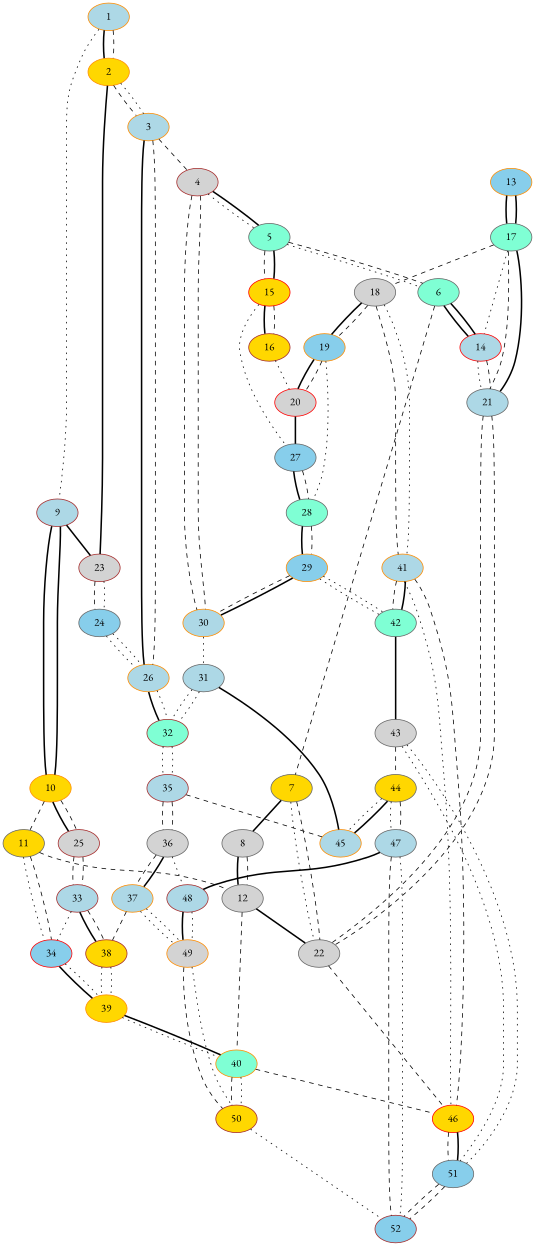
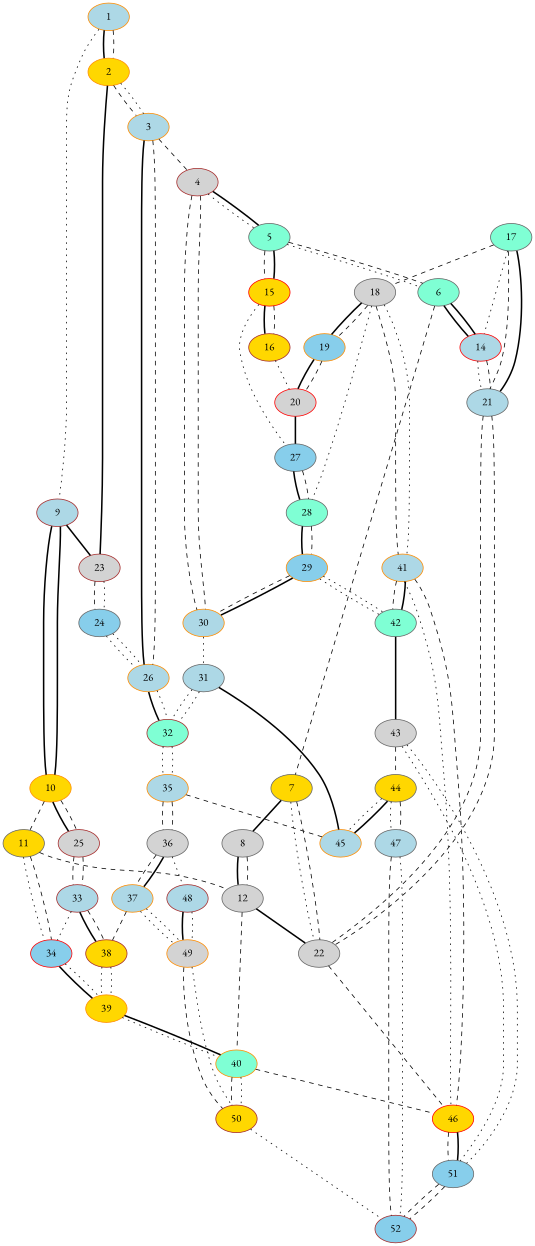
  graph {
    fontname="EB Garamond"
    node [color=gray40 fillcolor=lightblue fontname="EB Garamond" style=filled]
    edge [fontname="EB Garamond" style=dashed]
    1 [color=darkorange]
    2 [color=darkorange fillcolor=gold]
    9 [color=brown]
    3 [color=darkorange]
    23 [color=brown fillcolor=lightgrey]
    10 [color=darkorange fillcolor=gold]
    4 [color=brown fillcolor=lightgrey]
    26 [color=darkorange]
    24 [fillcolor=skyblue]
    5 [fillcolor=aquamarine]
    30 [color=darkorange]
    32 [color=brown fillcolor=aquamarine]
    6 [fillcolor=aquamarine]
    15 [color=red fillcolor=gold]
    31
    7 [fillcolor=gold]
    14 [color=red]
    16 [color=brown fillcolor=gold]
    27 [fillcolor=skyblue]
    8 [fillcolor=lightgrey]
    22 [fillcolor=lightgrey]
    21
    12 [fillcolor=lightgrey]
    46 [color=red fillcolor=gold]
    40 [color=darkorange fillcolor=aquamarine]
    11 [fillcolor=gold]
    25 [color=brown fillcolor=lightgrey]
    34 [color=red fillcolor=skyblue]
    33 [color=brown]
    39 [color=darkorange fillcolor=gold]
    50 [color=brown fillcolor=gold]
-   13 [color=darkorange fillcolor=skyblue]
    17 [fillcolor=aquamarine]
    18 [fillcolor=lightgrey]
    20 [color=red fillcolor=lightgrey]
    28 [fillcolor=aquamarine]
    19 [color=darkorange fillcolor=skyblue]
    41 [color=darkorange]
    42 [fillcolor=aquamarine]
    29 [color=darkorange fillcolor=skyblue]
    51 [fillcolor=skyblue]
    38 [color=brown fillcolor=gold]
-   35 [color=brown]
+   35 [color=darkorange]
    43 [fillcolor=lightgrey]
    45 [color=darkorange]
    36 [fillcolor=lightgrey]
    37 [color=darkorange]
    48 [color=brown]
    49 [color=darkorange fillcolor=lightgrey]
    52 [color=brown fillcolor=skyblue]
    44 [fillcolor=gold]
    47
    1 -- 2 [style=bold]
    1 -- 2
    1 -- 9 [style=dotted]
    2 -- 3
    2 -- 3 [style=dotted]
    2 -- 23 [style=bold]
    9 -- 23 [style=bold]
    9 -- 10 [style=bold]
    9 -- 10 [style=bold]
    3 -- 4
    3 -- 26 [style=bold]
    3 -- 26
    23 -- 24
    23 -- 24 [style=dotted]
    10 -- 11
    10 -- 25 [style=bold]
    10 -- 25
    4 -- 5 [style=dotted]
    4 -- 5 [style=bold]
    4 -- 30
    4 -- 30
    26 -- 32 [style=bold]
    26 -- 32 [style=dotted]
    24 -- 26 [style=dotted]
    24 -- 26 [style=dotted]
    5 -- 6 [style=dotted]
    5 -- 6
    5 -- 15
    5 -- 15 [style=bold]
    30 -- 31 [style=dotted]
    32 -- 35 [style=dotted]
    32 -- 35 [style=dotted]
    6 -- 7
    6 -- 14 [style=bold]
    6 -- 14 [style=bold]
    15 -- 16 [style=bold]
    15 -- 16
    15 -- 27 [style=dotted]
    31 -- 32 [style=dotted]
    31 -- 32 [style=dotted]
    31 -- 45 [style=bold]
    7 -- 8 [style=bold]
    7 -- 22 [style=dotted]
    7 -- 22
    14 -- 21 [style=dotted]
    14 -- 21
    16 -- 20 [style=dotted]
    27 -- 28 [style=bold]
    27 -- 28
    8 -- 12 [style=bold]
    8 -- 12
    22 -- 46
    21 -- 22
    21 -- 22
    12 -- 22 [style=bold]
    12 -- 40
    46 -- 51
    46 -- 51 [style=bold]
    40 -- 46
    40 -- 50
    40 -- 50 [style=dotted]
    11 -- 12
    11 -- 34 [style=dotted]
    11 -- 34
    25 -- 33
    25 -- 33
    34 -- 39 [style=bold]
    34 -- 39 [style=dotted]
    33 -- 34 [style=dotted]
    33 -- 38 [style=bold]
    33 -- 38
    39 -- 40 [style=dotted]
    39 -- 40 [style=bold]
    50 -- 52 [style=dotted]
-   13 -- 17 [style=bold]
-   13 -- 17 [style=bold]
    17 -- 14 [style=dotted]
    17 -- 21
    17 -- 21 [style=bold]
    17 -- 18
    18 -- 19 [style=bold]
    18 -- 19
    18 -- 41
    18 -- 41 [style=dotted]
    20 -- 27 [style=bold]
    28 -- 29 [style=bold]
    28 -- 29
    19 -- 20 [style=bold]
    19 -- 20
-   19 -- 28 [style=dotted]
+   18 -- 28 [style=dotted]
    41 -- 46 [style=dotted]
    41 -- 46
    41 -- 42
    41 -- 42 [style=bold]
    42 -- 43 [style=bold]
    29 -- 30
    29 -- 30 [style=bold]
    29 -- 42 [style=dotted]
    29 -- 42 [style=dotted]
    51 -- 52
    51 -- 52
    38 -- 39 [style=dotted]
    38 -- 39 [style=dotted]
    35 -- 45
    35 -- 36
    35 -- 36
    43 -- 51 [style=dotted]
    43 -- 51 [style=dotted]
    43 -- 44
    36 -- 37
    36 -- 37 [style=bold]
    36 -- 48 [style=dotted]
    37 -- 38
    37 -- 49 [style=dotted]
    37 -- 49 [style=dotted]
    48 -- 49 [style=bold]
    48 -- 49 [style=dotted]
    49 -- 50
    49 -- 50 [style=dotted]
    44 -- 45 [style=dotted]
    44 -- 45 [style=bold]
    44 -- 47 [style=dotted]
    44 -- 47
-   47 -- 48 [style=bold]
    47 -- 52
    47 -- 52 [style=dotted]
  }
